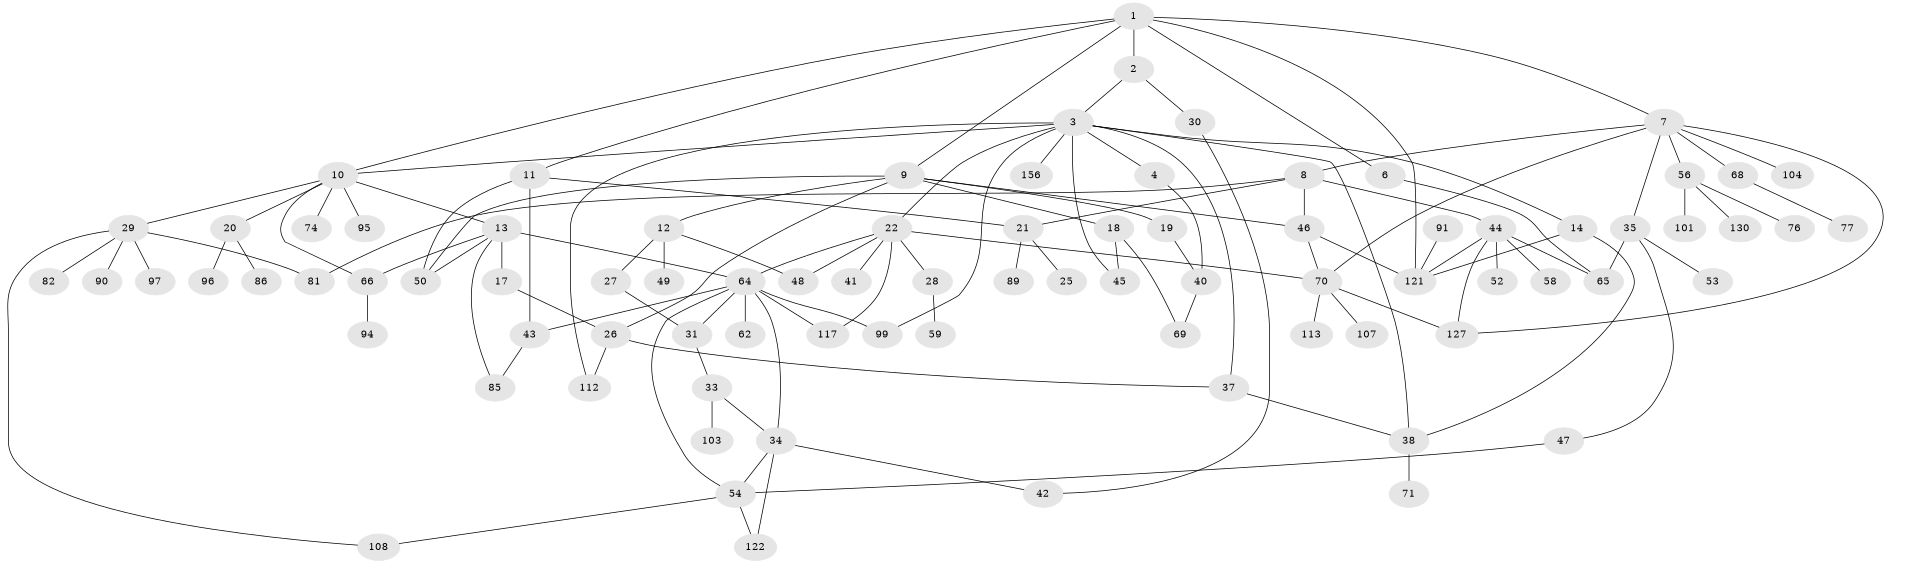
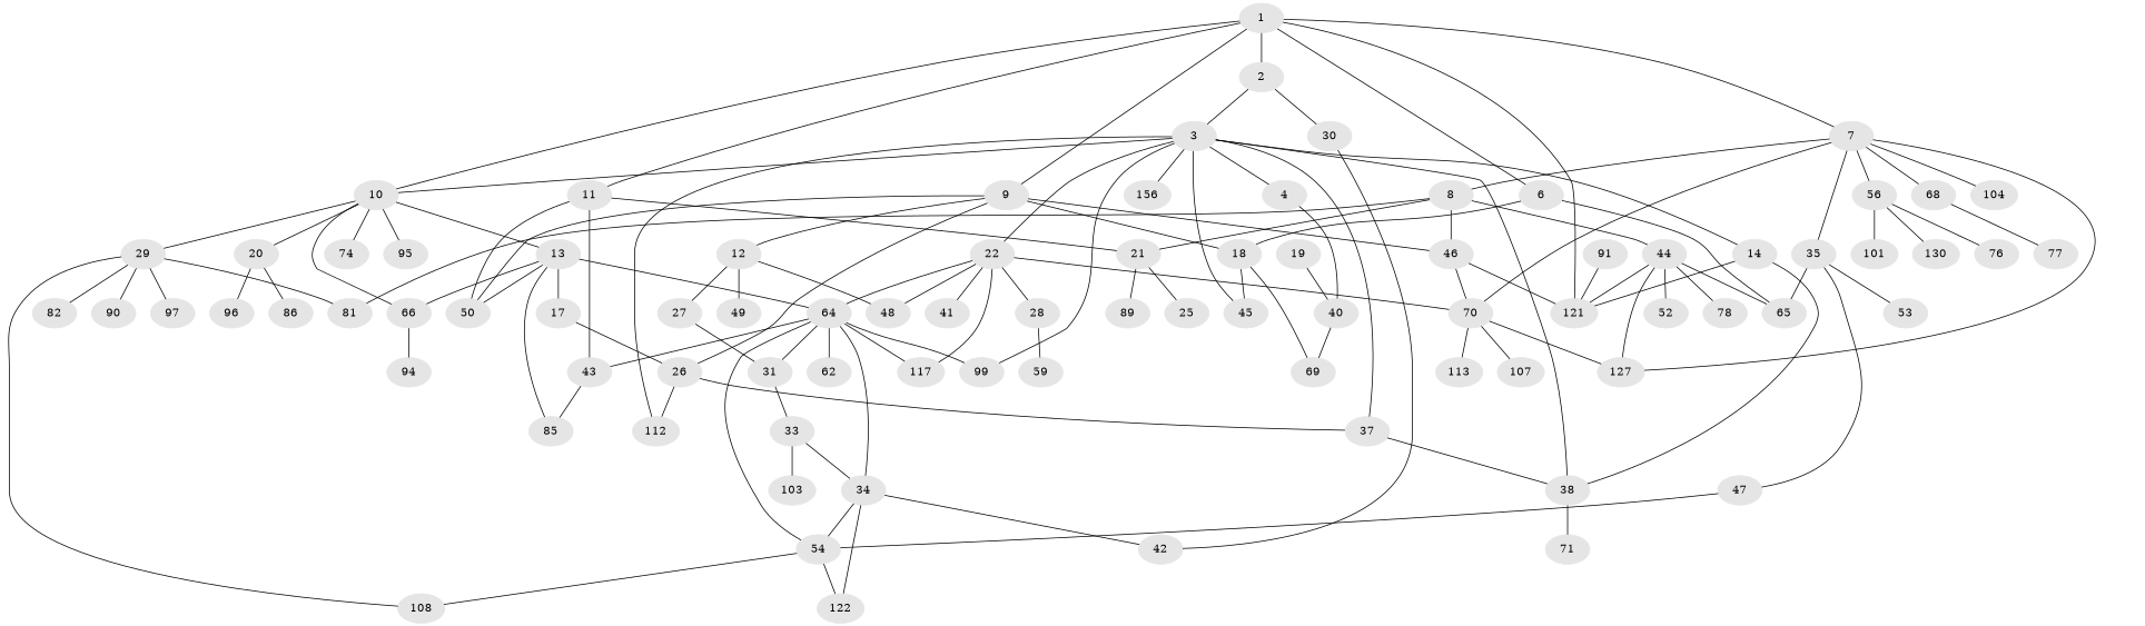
  graph {
    node [color=gray90 style=filled]
    1 [super="+5"]
    2 [super="+15"]
    6 [super="+88"]
    7 [super="+36"]
    9 [super="+114"]
    10 [super="+61"]
    11 [super="+92"]
    121 [super="+128"]
    3 [super="+63"]
    30
    18 [super="+125"]
    65
    8 [super="+102"]
    35 [super="+39"]
    56 [super="+79"]
    68
    104
    127
    70 [super="+78"]
    46 [super="+60"]
    12 [super="+123"]
    19
    26 [super="+115"]
    50 [super="+120"]
    13 [super="+23"]
    20 [super="+124"]
    29 [super="+80"]
    66
    74
    95
    21
    43 [super="+116"]
    4 [super="+55"]
    14 [super="+16"]
    22 [super="+72"]
    37
    38 [super="+93"]
    45 [super="+57"]
    99
    n40 [label=156]
    112
    42
    40 [super="+84"]
    48
    n45 [label=64 super="+32"]
    28 [super="+109"]
    41 [super="+67"]
    117
    71
    69 [super="+105"]
    44 [super="+51"]
    81 [super="+129"]
    47
    53
    76 [super="+111"]
    101
    130
    77 [super="+100"]
    25
    89 [super="+98"]
    52
-   58
+   58 [label=78]
    27
    49 [super="+64"]
    17 [super="+83"]
    85 [super="+87"]
    86
    96
    82
    90
    97
    108 [super="+126"]
    94 [super="+110"]
    31
    34 [super="+119"]
    54 [super="+73"]
    62 [super="+75"]
    59
    107
    113
    33 [super="+118"]
    122
    103
    91
    1 -- 2
    1 -- 6
    1 -- 7
    1 -- 9
    1 -- 10
    1 -- 11
    1 -- 121
    2 -- 3
    2 -- 30
+   6 -- 18
    6 -- 65
    7 -- 8
    7 -- 35
    7 -- 56
    7 -- 68
    7 -- 104
    7 -- 127
    7 -- 70
    9 -- 18
    9 -- 46
    9 -- 12
-   9 -- 19
    9 -- 26
    9 -- 50
    10 -- 13
    10 -- 20
    10 -- 29
    10 -- 66
    10 -- 74
    10 -- 95
    11 -- 50
    11 -- 21
    11 -- 43
    3 -- 10
    3 -- 4
    3 -- 14
    3 -- 22
    3 -- 37
    3 -- 38
    3 -- 45
    3 -- 99
    3 -- n40
    3 -- 112
    30 -- 42
    18 -- 45
    18 -- 69
    8 -- 46
    8 -- 21
    8 -- 44
    8 -- 81
    35 -- 65
    35 -- 47
    35 -- 53
    56 -- 76
    56 -- 101
    56 -- 130
    68 -- 77
    70 -- 127
    70 -- 107
    70 -- 113
    46 -- 121
    46 -- 70
    12 -- 48
    12 -- 27
    12 -- 49
    19 -- 40
    26 -- 37
    26 -- 112
    13 -- 50
    13 -- 66
    13 -- n45
    13 -- 17
    13 -- 85
    20 -- 86
    20 -- 96
    29 -- 81
    29 -- 82
    29 -- 90
    29 -- 97
    29 -- 108
    66 -- 94
    21 -- 25
    21 -- 89
    43 -- 85
    4 -- 40
    14 -- 121
    14 -- 38
    22 -- 70
    22 -- 48
    22 -- n45
    22 -- 28
    22 -- 41
    22 -- 117
    37 -- 38
    38 -- 71
    40 -- 69
    n45 -- 43
    n45 -- 99
    n45 -- 117
    n45 -- 31
    n45 -- 34
    n45 -- 54
    n45 -- 62
    28 -- 59
    44 -- 121
    44 -- 65
    44 -- 127
    44 -- 52
    44 -- 58
    47 -- 54
    27 -- 31
    17 -- 26
    31 -- 33
    34 -- 42
    34 -- 54
    34 -- 122
    54 -- 108
    54 -- 122
    33 -- 34
    33 -- 103
    91 -- 121
  }
